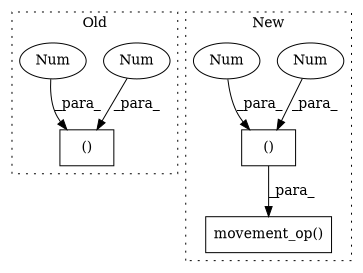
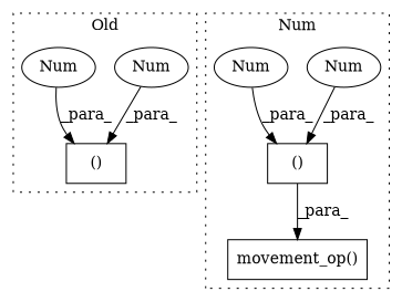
  digraph {
    node [a=76 l=1 shape=ellipse]
    n1 [a=54 l=8 label="()" s=1596 shape=box]
    n2 [label=Num s=1599]
    n3 [label=Num s=1595]
    n4 [a=75 l="16,1" label="movement_op()" s="1640,1689" shape=box]
    n5 [a=54 l=6 label="()" s=1682 shape=box]
    n6 [label=Num s=1685]
    n7 [label=Num s=1683]
    subgraph cluster_1 {
      label=Old
      style=dotted
      n1
      n2
      n3
    }
    subgraph cluster_2 {
-     label=New
+     label=Num
      style=dotted
      n4
      n5
      n6
      n7
    }
    n2 -> n1 [label=_para_]
    n3 -> n1 [label=_para_]
    n5 -> n4 [label=_para_]
    n6 -> n5 [label=_para_]
    n7 -> n5 [label=_para_]
  }
